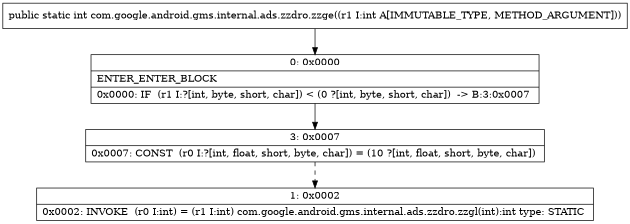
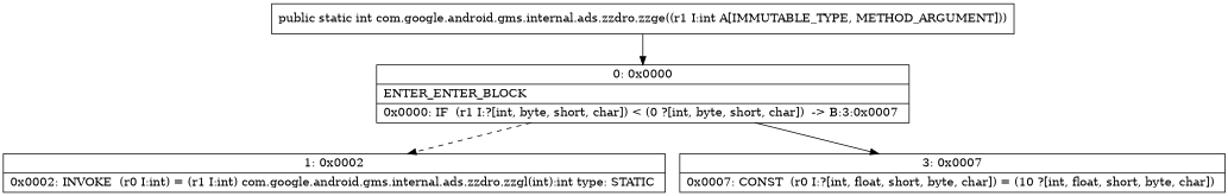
  digraph {
    node [shape=record]
    n1 [label="{0\:\ 0x0000|ENTER_ENTER_BLOCK\l|0x0000: IF  (r1 I:?[int, byte, short, char]) \< (0 ?[int, byte, short, char])  \-\> B:3:0x0007 \l}"]
    n2 [label="{1\:\ 0x0002|0x0002: INVOKE  (r0 I:int) = (r1 I:int) com.google.android.gms.internal.ads.zzdro.zzgl(int):int type: STATIC \l}"]
    n3 [label="{3\:\ 0x0007|0x0007: CONST  (r0 I:?[int, float, short, byte, char]) = (10 ?[int, float, short, byte, char]) \l}"]
    n4 [label="{public static int com.google.android.gms.internal.ads.zzdro.zzge((r1 I:int A[IMMUTABLE_TYPE, METHOD_ARGUMENT])) }"]
-   n3 -> n2 [style=dashed]
+   n1 -> n2 [style=dashed]
    n1 -> n3
    n4 -> n1
  }
